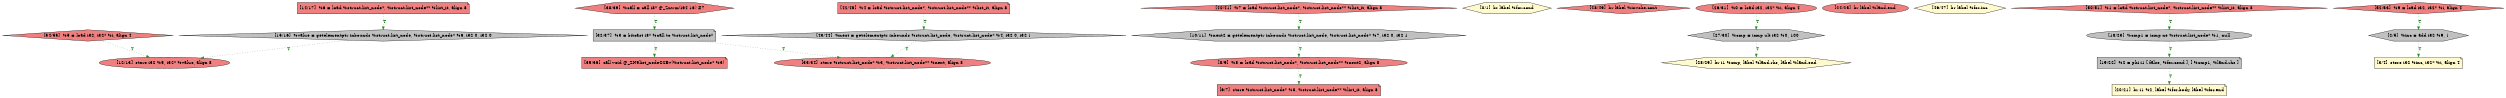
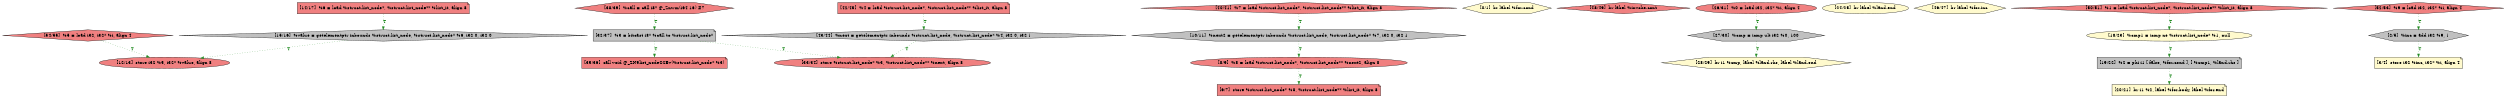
  digraph {
    node [fillcolor=lightcoral shape=note style=filled]
    edge [color=forestgreen fontcolor=forestgreen style=dotted]
    n1 [fillcolor=grey label="[15/16]  %value = getelementptr inbounds %struct.list_node, %struct.list_node* %6, i32 0, i32 0" shape=diamond]
    n2 [label="[12/13]  store i32 %5, i32* %value, align 8" shape=ellipse]
    n3 [label="[38/39]  %call = call i8* @_Znwm(i64 16) #7" shape=hexagon]
    n4 [fillcolor=grey label="[32/37]  %3 = bitcast i8* %call to %struct.list_node*"]
    n5 [label="[35/36]  call void @_ZN9list_nodeC2Ev(%struct.list_node* %3)"]
    n6 [label="[33/34]  store %struct.list_node* %3, %struct.list_node** %next, align 8" shape=ellipse]
    n7 [label="[40/41]  %7 = load %struct.list_node*, %struct.list_node** %list_it, align 8" shape=diamond]
    n8 [fillcolor=grey label="[10/11]  %next2 = getelementptr inbounds %struct.list_node, %struct.list_node* %7, i32 0, i32 1" shape=hexagon]
    n9 [label="[8/9]  %8 = load %struct.list_node*, %struct.list_node** %next2, align 8" shape=ellipse]
    n10 [fillcolor=lemonchiffon label="[0/1]  br label %for.cond" shape=hexagon]
    n11 [label="[6/7]  store %struct.list_node* %8, %struct.list_node** %list_it, align 8"]
    n12 [label="[48/49]  br label %invoke.cont" shape=diamond]
    n13 [fillcolor=lemonchiffon label="[28/29]  br i1 %cmp, label %land.rhs, label %land.end" shape=hexagon]
    n14 [fillcolor=grey label="[27/30]  %cmp = icmp ult i32 %0, 100" shape=hexagon]
    n15 [label="[26/31]  %0 = load i32, i32* %i, align 4" shape=ellipse]
-   n16 [label="[24/25]  br label %land.end" shape=ellipse]
+   n16 [fillcolor=lemonchiffon label="[24/25]  br label %land.end" shape=ellipse]
    n17 [label="[42/45]  %4 = load %struct.list_node*, %struct.list_node** %list_it, align 8"]
    n18 [fillcolor=grey label="[43/44]  %next = getelementptr inbounds %struct.list_node, %struct.list_node* %4, i32 0, i32 1" shape=diamond]
    n19 [fillcolor=lemonchiffon label="[46/47]  br label %for.inc" shape=hexagon]
    n20 [fillcolor=grey label="[19/22]  %2 = phi i1 [ false, %for.cond ], [ %cmp1, %land.rhs ]"]
    n21 [fillcolor=lemonchiffon label="[20/21]  br i1 %2, label %for.body, label %for.end"]
    n22 [label="[52/53]  %9 = load i32, i32* %i, align 4" shape=diamond]
    n23 [fillcolor=grey label="[2/5]  %inc = add i32 %9, 1" shape=hexagon]
    n24 [fillcolor=lemonchiffon label="[3/4]  store i32 %inc, i32* %i, align 4"]
    n25 [label="[14/17]  %6 = load %struct.list_node*, %struct.list_node** %list_it, align 8"]
    n26 [label="[50/51]  %1 = load %struct.list_node*, %struct.list_node** %list_it, align 8" shape=diamond]
-   n27 [fillcolor=grey label="[18/23]  %cmp1 = icmp ne %struct.list_node* %1, null" shape=ellipse]
+   n27 [fillcolor=lemonchiffon label="[18/23]  %cmp1 = icmp ne %struct.list_node* %1, null" shape=ellipse]
    n28 [label="[54/55]  %5 = load i32, i32* %i, align 4" shape=diamond]
    n1 -> n2 [label=T]
    n3 -> n4 [label=T]
    n4 -> n5 [label=T]
    n4 -> n6 [label=T]
    n7 -> n8 [label=T]
    n8 -> n9 [label=T]
    n9 -> n11 [label=T]
    n14 -> n13 [label=T]
    n15 -> n14 [label=T]
    n17 -> n18 [label=T]
    n18 -> n6 [label=T]
    n20 -> n21 [label=T]
    n22 -> n23 [label=T]
    n23 -> n24 [label=T]
    n25 -> n1 [label=T]
    n26 -> n27 [label=T]
    n27 -> n20 [label=T]
    n28 -> n2 [label=T]
  }
